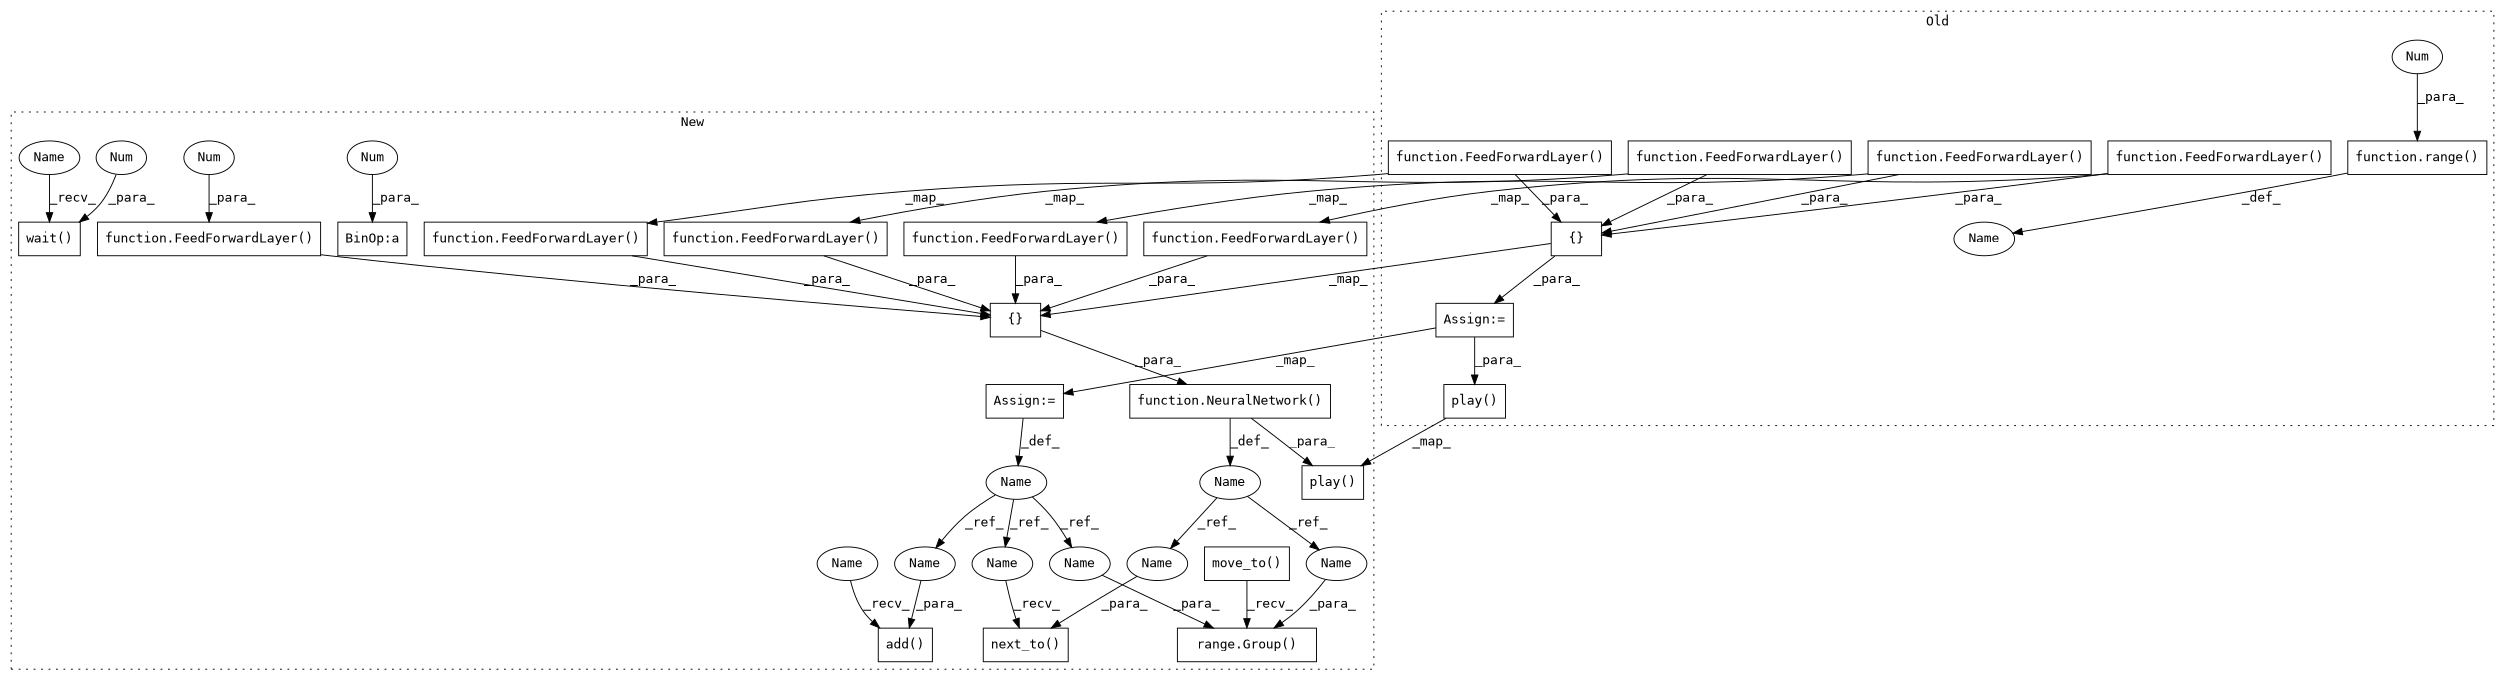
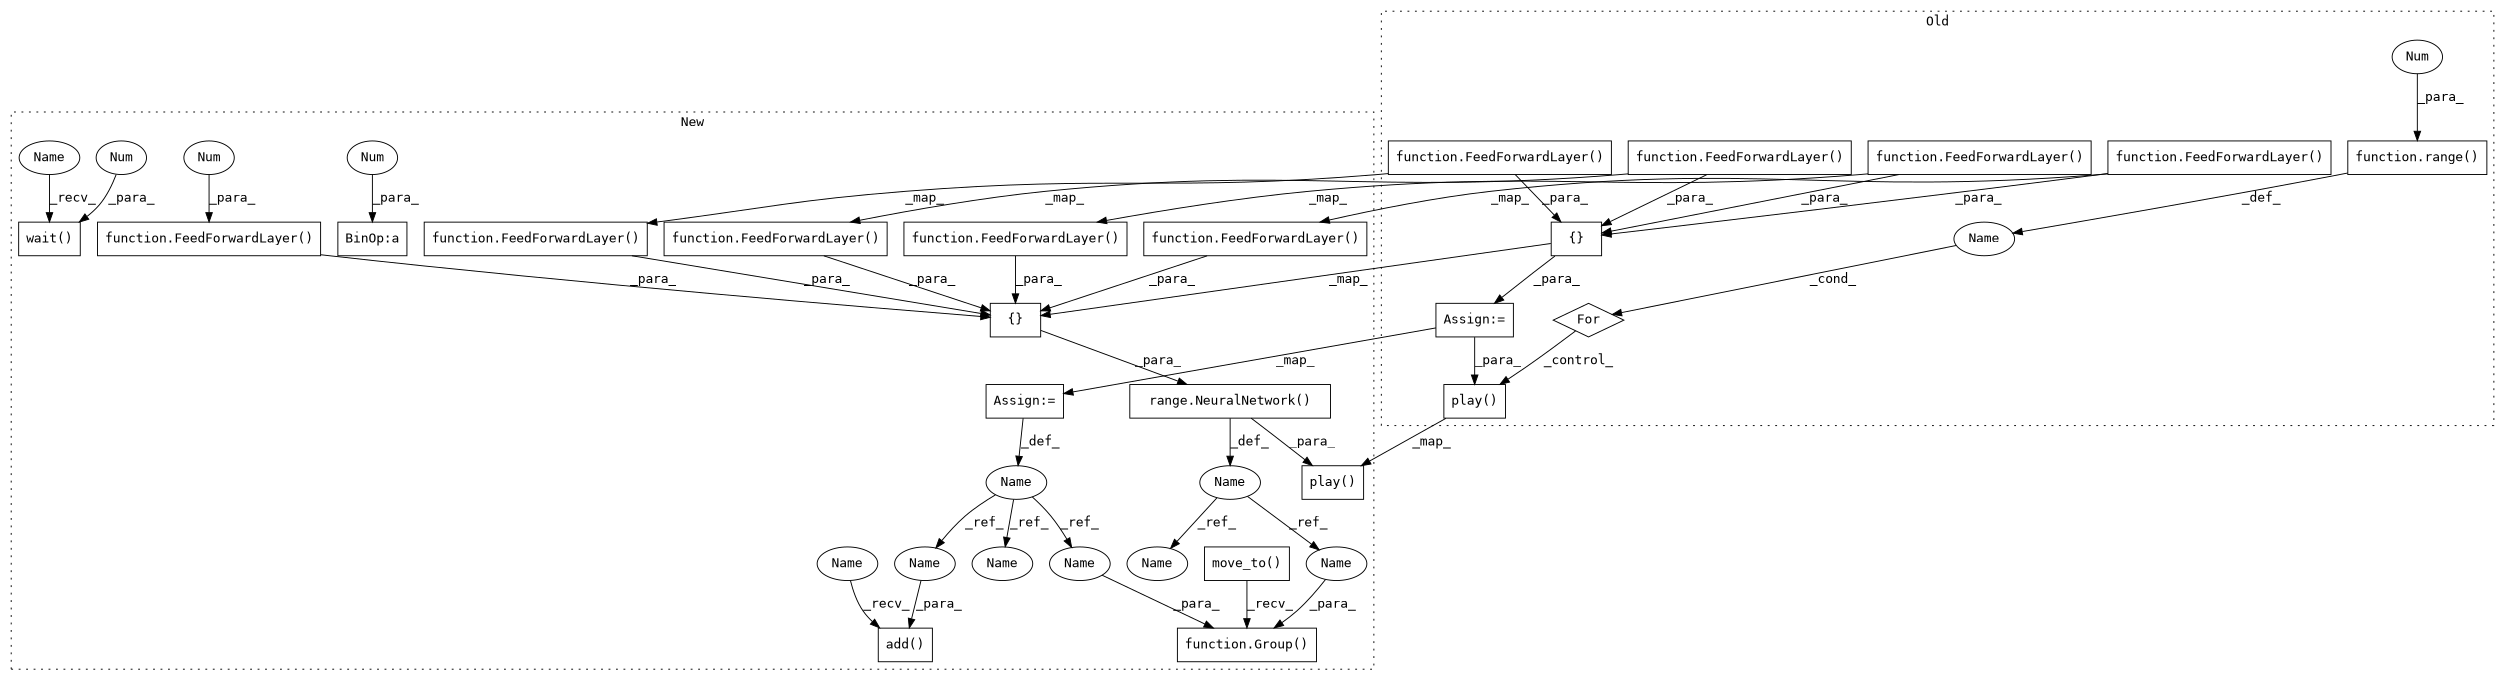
  digraph {
    fontname="DejaVu Sans Mono"
    node [a=75 fontname="DejaVu Sans Mono" l="17,23" shape=box]
    edge [fontname="DejaVu Sans Mono"]
    n1 [label="function.FeedForwardLayer()" s="634,652"]
    n2 [a=59 l="14,0" label="{}" s="565,785"]
    n3 [label="function.FeedForwardLayer()" s="744,762"]
    n4 [label="function.FeedForwardLayer()" s="579,597"]
    n5 [label="function.FeedForwardLayer()" s="689,707"]
    n6 [l="27,14" label="play()" s="968,1064"]
    n7 [l="6,1" label="function.range()" s="946,953"]
    n8 [a=87 l=1 label=Name s=941 shape=ellipse]
+   n9 [a=107 l="4,14" label=For s="937,954" shape=diamond]
    n10 [a=76 l=1 label=Num s=952 shape=ellipse]
    n11 [a=68 l=3 label="Assign:=" s=807]
    n12 [label="function.FeedForwardLayer()" s="1316,1334"]
    n13 [a=59 l="18,0" label="{}" s="1239,1534"]
    n14 [label="function.FeedForwardLayer()" s="1434,1452"]
    n15 [l="32,1" label="move_to()" s="1818,1856"]
    n16 [label="function.FeedForwardLayer()" s="1257,1275"]
-   n17 [l="21,1" label="next_to()" s="1773,1808"]
    n18 [a=82 l=3 label="BinOp:a" s=1802]
    n19 [a=87 l=12 label=Name s=1699 shape=ellipse]
    n20 [l="9,1" label="add()" s="1742,1763"]
    n21 [label="function.FeedForwardLayer()" s="1375,1393"]
    n22 [a=87 l=2 label=Name s=1220 shape=ellipse]
-   n23 [l="6,1" label="range.Group()" s="1818,1840"]
+   n23 [l="6,1" label="function.Group()" s="1818,1840"]
    n24 [l="23,10" label="play()" s="1892,2059"]
    n25 [a=76 l=3 label=Num s=1805 shape=ellipse]
    n26 [label="function.FeedForwardLayer()" s="1493,1511"]
    n27 [a=76 l=1 label=Num s=1510 shape=ellipse]
-   n28 [l="14,41" label="function.NeuralNetwork()" s="1225,1549"]
+   n28 [l="14,41" label="range.NeuralNetwork()" s="1225,1549"]
    n29 [a=68 l=3 label="Assign:=" s=1711]
    n30 [l="10,1" label="wait()" s="2078,2089"]
    n31 [a=76 l=1 label=Num s=2088 shape=ellipse]
    n32 [a=87 l=2 label=Name s=1838 shape=ellipse]
    n33 [a=87 l=2 label=Name s=1794 shape=ellipse]
    n34 [a=87 l=4 label=Name s=1742 shape=ellipse]
    n35 [a=87 l=4 label=Name s=2078 shape=ellipse]
    n36 [a=87 l=12 label=Name s=1751 shape=ellipse]
    n37 [a=87 l=12 label=Name s=1773 shape=ellipse]
    n38 [a=87 l=12 label=Name s=1824 shape=ellipse]
    subgraph cluster_1 {
      label=Old
      style=dotted
      n1
      n2
      n3
      n4
      n5
      n6
      n7
      n8
+     n9
      n10
      n11
    }
    subgraph cluster_2 {
      label=New
      style=dotted
      n12
      n13
      n14
      n15
      n16
-     n17
      n18
      n19
      n20
      n21
      n22
      n23
      n24
      n25
      n26
      n27
      n28
      n29
      n30
      n31
      n32
      n33
      n34
      n35
      n36
      n37
      n38
    }
    n1 -> n2 [label=_para_]
    n1 -> n12 [label=_map_]
    n2 -> n11 [label=_para_]
    n2 -> n13 [label=_map_]
    n3 -> n2 [label=_para_]
    n3 -> n14 [label=_map_]
    n4 -> n2 [label=_para_]
    n4 -> n16 [label=_map_]
    n5 -> n2 [label=_para_]
    n5 -> n21 [label=_map_]
    n6 -> n24 [label=_map_]
    n7 -> n8 [label=_def_]
+   n8 -> n9 [label=_cond_]
+   n9 -> n6 [label=_control_]
    n10 -> n7 [label=_para_]
    n11 -> n6 [label=_para_]
    n11 -> n29 [label=_map_]
    n12 -> n13 [label=_para_]
    n13 -> n28 [label=_para_]
    n14 -> n13 [label=_para_]
    n15 -> n23 [label=_recv_]
    n16 -> n13 [label=_para_]
    n19 -> n36 [label=_ref_]
    n19 -> n37 [label=_ref_]
    n19 -> n38 [label=_ref_]
    n21 -> n13 [label=_para_]
    n22 -> n32 [label=_ref_]
    n22 -> n33 [label=_ref_]
    n25 -> n18 [label=_para_]
    n26 -> n13 [label=_para_]
    n27 -> n26 [label=_para_]
    n28 -> n22 [label=_def_]
    n28 -> n24 [label=_para_]
    n29 -> n19 [label=_def_]
    n31 -> n30 [label=_para_]
    n32 -> n23 [label=_para_]
-   n33 -> n17 [label=_para_]
    n34 -> n20 [label=_recv_]
    n35 -> n30 [label=_recv_]
    n36 -> n20 [label=_para_]
-   n37 -> n17 [label=_recv_]
    n38 -> n23 [label=_para_]
  }
